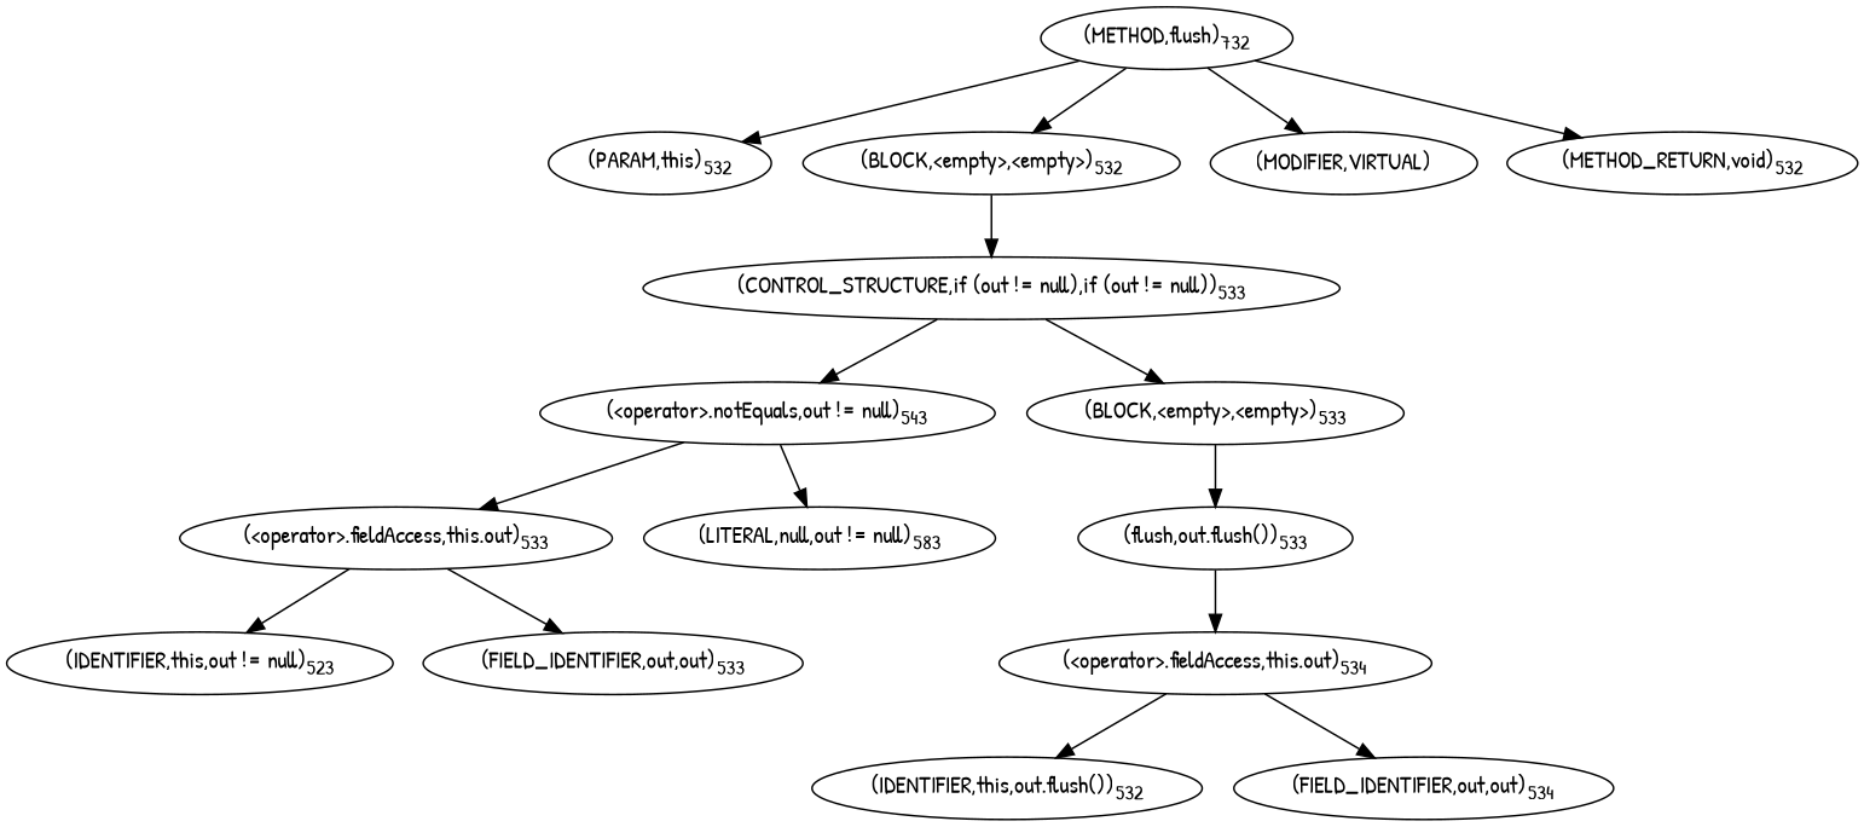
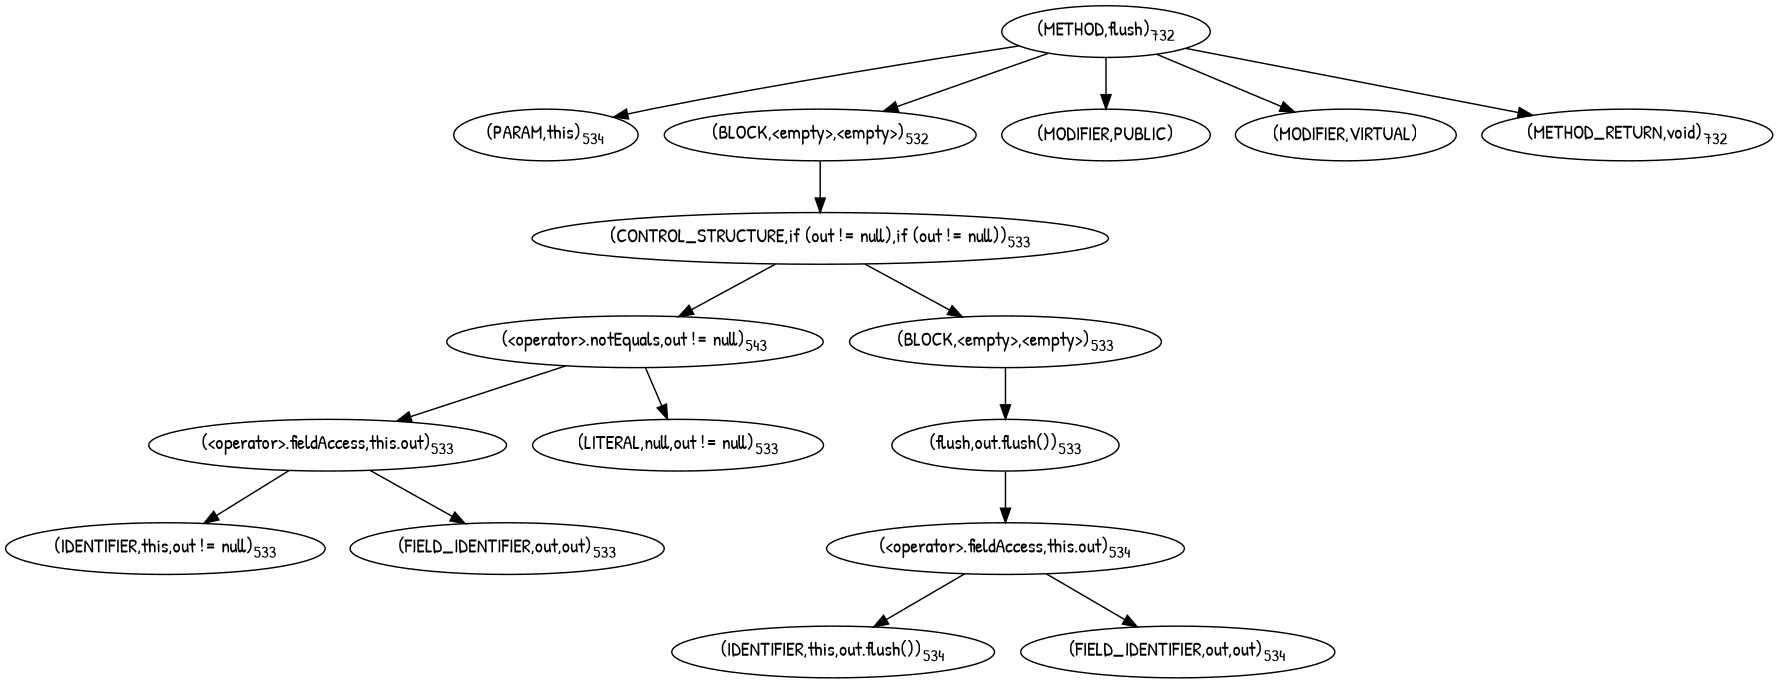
  digraph {
    fontname="Patrick Hand"
    node [fontname="Patrick Hand"]
    edge [fontname="Patrick Hand"]
    n1 [label=<(METHOD,flush)<SUB>732</SUB>>]
-   n2 [label=<(PARAM,this)<SUB>532</SUB>>]
+   n2 [label=<(PARAM,this)<SUB>534</SUB>>]
    n3 [label=<(BLOCK,&lt;empty&gt;,&lt;empty&gt;)<SUB>532</SUB>>]
+   n4 [label=<(MODIFIER,PUBLIC)>]
    n5 [label=<(MODIFIER,VIRTUAL)>]
-   n6 [label=<(METHOD_RETURN,void)<SUB>532</SUB>>]
+   n6 [label=<(METHOD_RETURN,void)<SUB>732</SUB>>]
    n7 [label=<(CONTROL_STRUCTURE,if (out != null),if (out != null))<SUB>533</SUB>>]
    n8 [label=<(&lt;operator&gt;.notEquals,out != null)<SUB>543</SUB>>]
    n9 [label=<(BLOCK,&lt;empty&gt;,&lt;empty&gt;)<SUB>533</SUB>>]
    n10 [label=<(&lt;operator&gt;.fieldAccess,this.out)<SUB>533</SUB>>]
-   n11 [label=<(LITERAL,null,out != null)<SUB>583</SUB>>]
+   n11 [label=<(LITERAL,null,out != null)<SUB>533</SUB>>]
    n12 [label=<(flush,out.flush())<SUB>533</SUB>>]
-   n13 [label=<(IDENTIFIER,this,out != null)<SUB>523</SUB>>]
+   n13 [label=<(IDENTIFIER,this,out != null)<SUB>533</SUB>>]
    n14 [label=<(FIELD_IDENTIFIER,out,out)<SUB>533</SUB>>]
    n15 [label=<(&lt;operator&gt;.fieldAccess,this.out)<SUB>534</SUB>>]
-   n16 [label=<(IDENTIFIER,this,out.flush())<SUB>532</SUB>>]
+   n16 [label=<(IDENTIFIER,this,out.flush())<SUB>534</SUB>>]
    n17 [label=<(FIELD_IDENTIFIER,out,out)<SUB>534</SUB>>]
    n1 -> n2
    n1 -> n3
+   n1 -> n4
    n1 -> n5
    n1 -> n6
    n3 -> n7
    n7 -> n8
    n7 -> n9
    n8 -> n10
    n8 -> n11
    n9 -> n12
    n10 -> n13
    n10 -> n14
    n12 -> n15
    n15 -> n16
    n15 -> n17
  }
